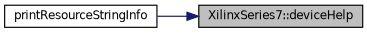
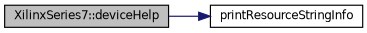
  digraph {
    rankdir=LR
    node [color=black fontname=Helvetica fontsize=10 shape=record style=filled]
    n1 [fillcolor=grey75 fontcolor=black height=0.2 label="XilinxSeries7::deviceHelp" width=0.4]
    n2 [fillcolor=white height=0.2 label=printResourceStringInfo width=0.4]
-   n2 -> n1 [color=midnightblue fontname=Helvetica fontsize=10 labelfontname=Helvetica labelfontsize=10 style=solid]
+   n1 -> n2 [color=midnightblue fontname=Helvetica fontsize=10 labelfontname=Helvetica labelfontsize=10 style=solid]
  }
